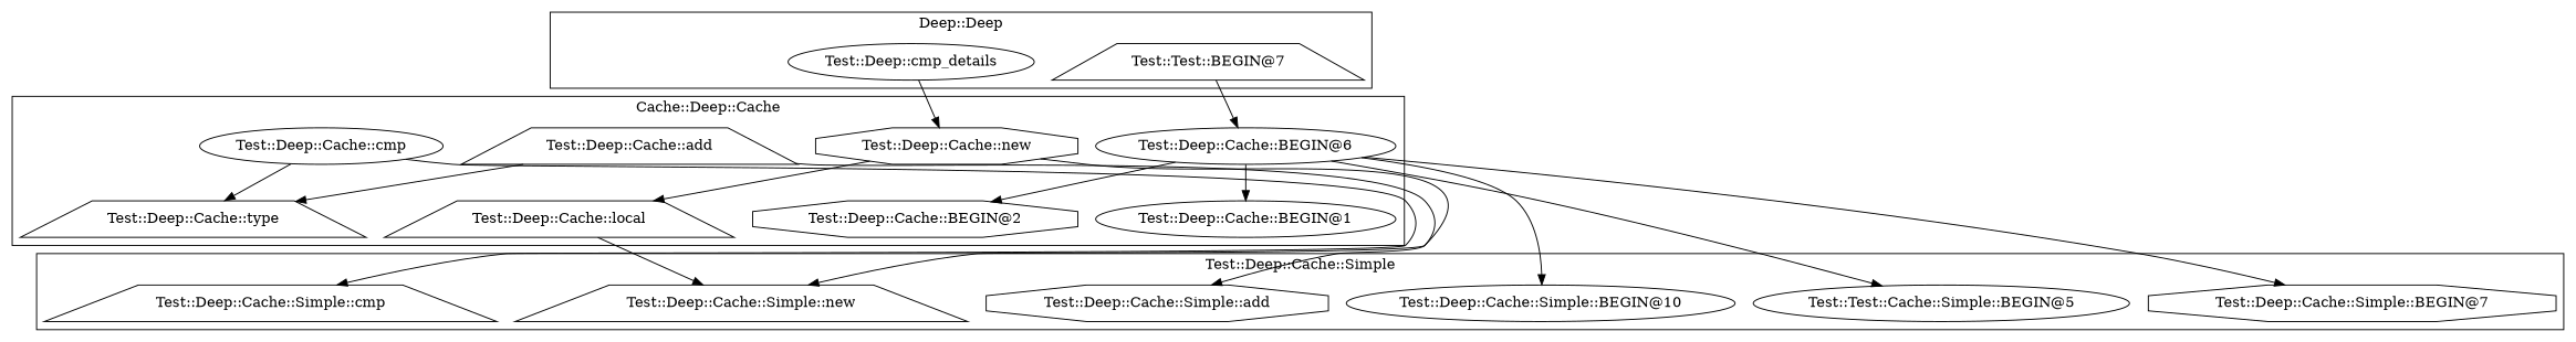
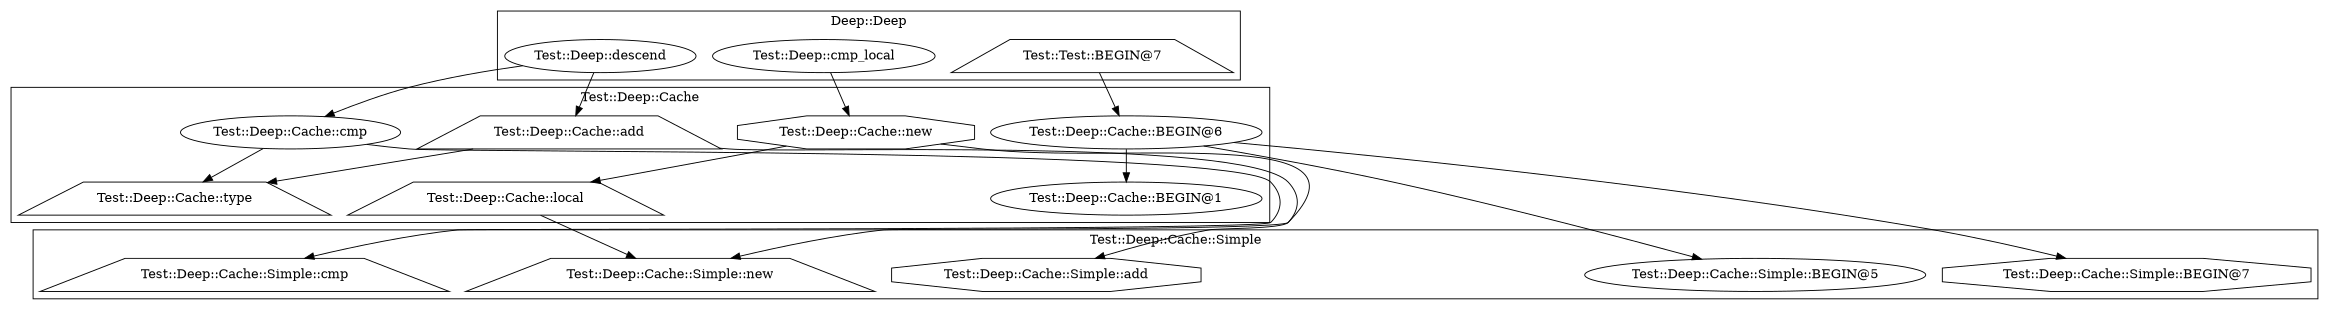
  digraph {
    node [shape=ellipse]
    "Test::Deep::Cache::cmp"
    "Test::Deep::Cache::local" [shape=trapezium]
-   "Test::Deep::Cache::BEGIN@2" [shape=octagon]
    "Test::Deep::Cache::type" [shape=trapezium]
    "Test::Deep::Cache::add" [shape=trapezium]
    "Test::Deep::Cache::BEGIN@1"
    "Test::Deep::Cache::BEGIN@6"
    "Test::Deep::Cache::new" [shape=octagon]
-   "Test::Deep::cmp_details"
+   "Test::Deep::descend"
+   "Test::Deep::cmp_details" [label="Test::Deep::cmp_local"]
    n11 [label="Test::Test::BEGIN@7" shape=trapezium]
    "Test::Deep::Cache::Simple::new" [shape=trapezium]
-   "Test::Deep::Cache::Simple::BEGIN@10"
-   "Test::Deep::Cache::Simple::BEGIN@5" [label="Test::Test::Cache::Simple::BEGIN@5"]
+   "Test::Deep::Cache::Simple::BEGIN@5"
    "Test::Deep::Cache::Simple::BEGIN@7" [shape=octagon]
    "Test::Deep::Cache::Simple::cmp" [shape=trapezium]
    "Test::Deep::Cache::Simple::add" [shape=octagon]
    subgraph cluster_1 {
-     label="Cache::Deep::Cache"
+     label="Test::Deep::Cache"
      "Test::Deep::Cache::cmp"
      "Test::Deep::Cache::local"
-     "Test::Deep::Cache::BEGIN@2"
      "Test::Deep::Cache::type"
      "Test::Deep::Cache::add"
      "Test::Deep::Cache::BEGIN@1"
      "Test::Deep::Cache::BEGIN@6"
      "Test::Deep::Cache::new"
    }
    subgraph cluster_2 {
      label="Deep::Deep"
+     "Test::Deep::descend"
      "Test::Deep::cmp_details"
      n11
    }
    subgraph cluster_3 {
      label="Test::Deep::Cache::Simple"
      "Test::Deep::Cache::Simple::new"
-     "Test::Deep::Cache::Simple::BEGIN@10"
      "Test::Deep::Cache::Simple::BEGIN@5"
      "Test::Deep::Cache::Simple::BEGIN@7"
      "Test::Deep::Cache::Simple::cmp"
      "Test::Deep::Cache::Simple::add"
    }
    "Test::Deep::Cache::cmp" -> "Test::Deep::Cache::type"
    "Test::Deep::Cache::cmp" -> "Test::Deep::Cache::Simple::cmp"
    "Test::Deep::Cache::local" -> "Test::Deep::Cache::Simple::new"
    "Test::Deep::Cache::add" -> "Test::Deep::Cache::type"
    "Test::Deep::Cache::add" -> "Test::Deep::Cache::Simple::add"
-   "Test::Deep::Cache::BEGIN@6" -> "Test::Deep::Cache::BEGIN@2"
    "Test::Deep::Cache::BEGIN@6" -> "Test::Deep::Cache::BEGIN@1"
-   "Test::Deep::Cache::BEGIN@6" -> "Test::Deep::Cache::Simple::BEGIN@10"
    "Test::Deep::Cache::BEGIN@6" -> "Test::Deep::Cache::Simple::BEGIN@5"
    "Test::Deep::Cache::BEGIN@6" -> "Test::Deep::Cache::Simple::BEGIN@7"
    "Test::Deep::Cache::new" -> "Test::Deep::Cache::local"
    "Test::Deep::Cache::new" -> "Test::Deep::Cache::Simple::new"
+   "Test::Deep::descend" -> "Test::Deep::Cache::cmp"
+   "Test::Deep::descend" -> "Test::Deep::Cache::add"
    "Test::Deep::cmp_details" -> "Test::Deep::Cache::new"
    n11 -> "Test::Deep::Cache::BEGIN@6"
  }
